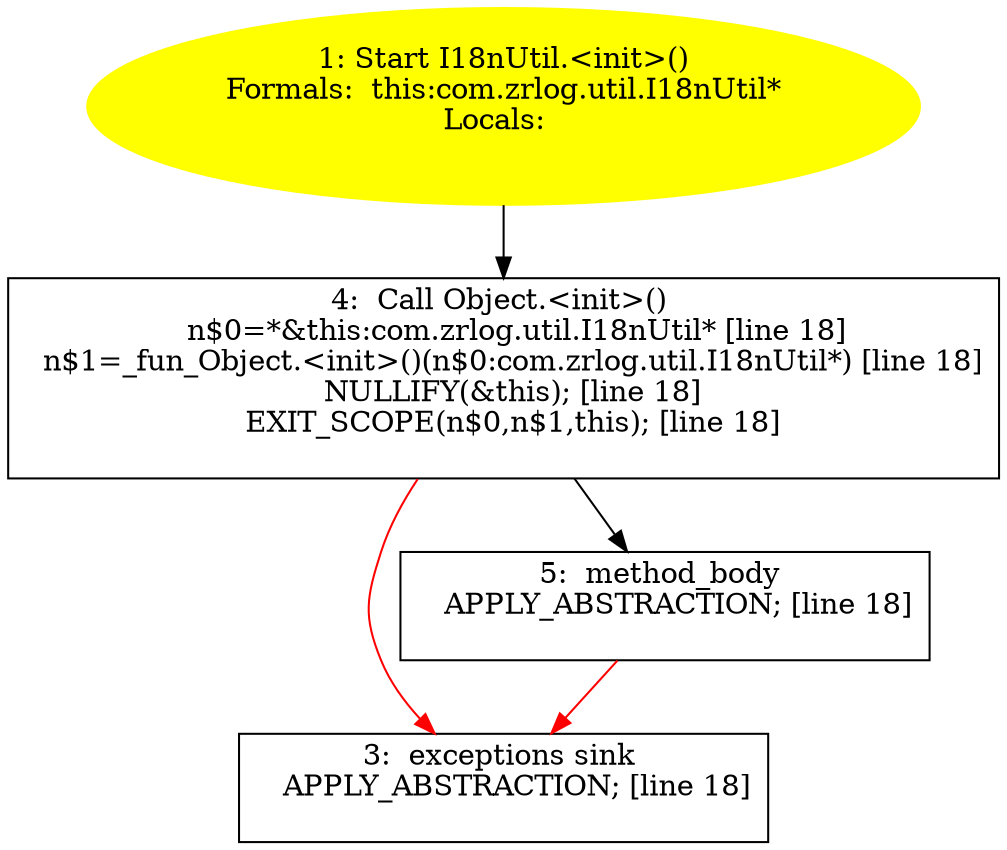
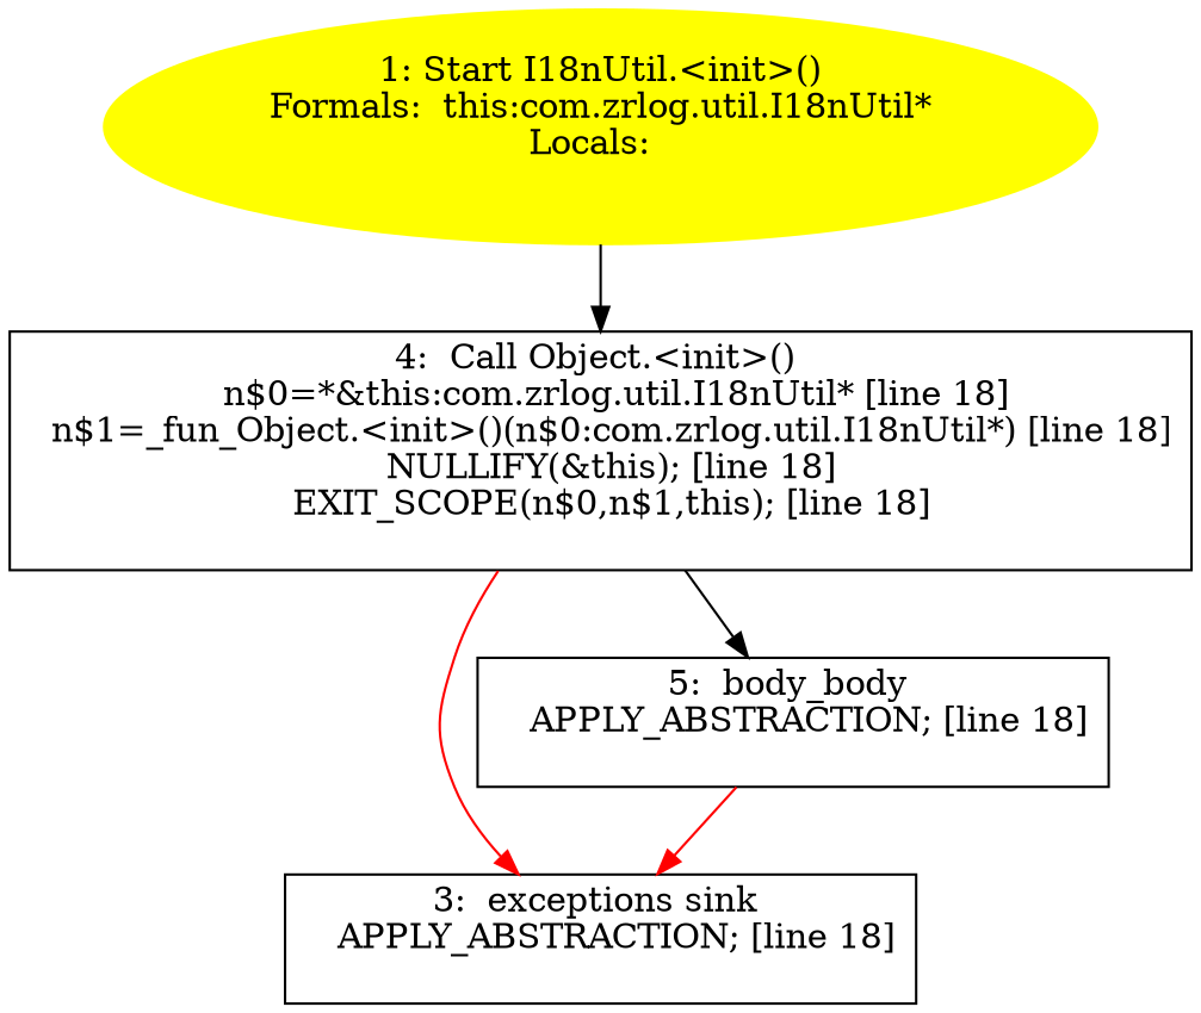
  digraph {
    node [shape=box]
    n1 [color=yellow label="1: Start I18nUtil.<init>()\nFormals:  this:com.zrlog.util.I18nUtil*\nLocals:  \n  " style=filled shape=""]
    n2 [label="4:  Call Object.<init>() \n   n$0=*&this:com.zrlog.util.I18nUtil* [line 18]\n  n$1=_fun_Object.<init>()(n$0:com.zrlog.util.I18nUtil*) [line 18]\n  NULLIFY(&this); [line 18]\n  EXIT_SCOPE(n$0,n$1,this); [line 18]\n "]
    n3 [label="3:  exceptions sink \n   APPLY_ABSTRACTION; [line 18]\n "]
-   n4 [label="5:  method_body \n   APPLY_ABSTRACTION; [line 18]\n "]
+   n4 [label="5:  body_body \n   APPLY_ABSTRACTION; [line 18]\n "]
    n1 -> n2
    n2 -> n3 [color=red]
    n2 -> n4
    n4 -> n3 [color=red]
  }
